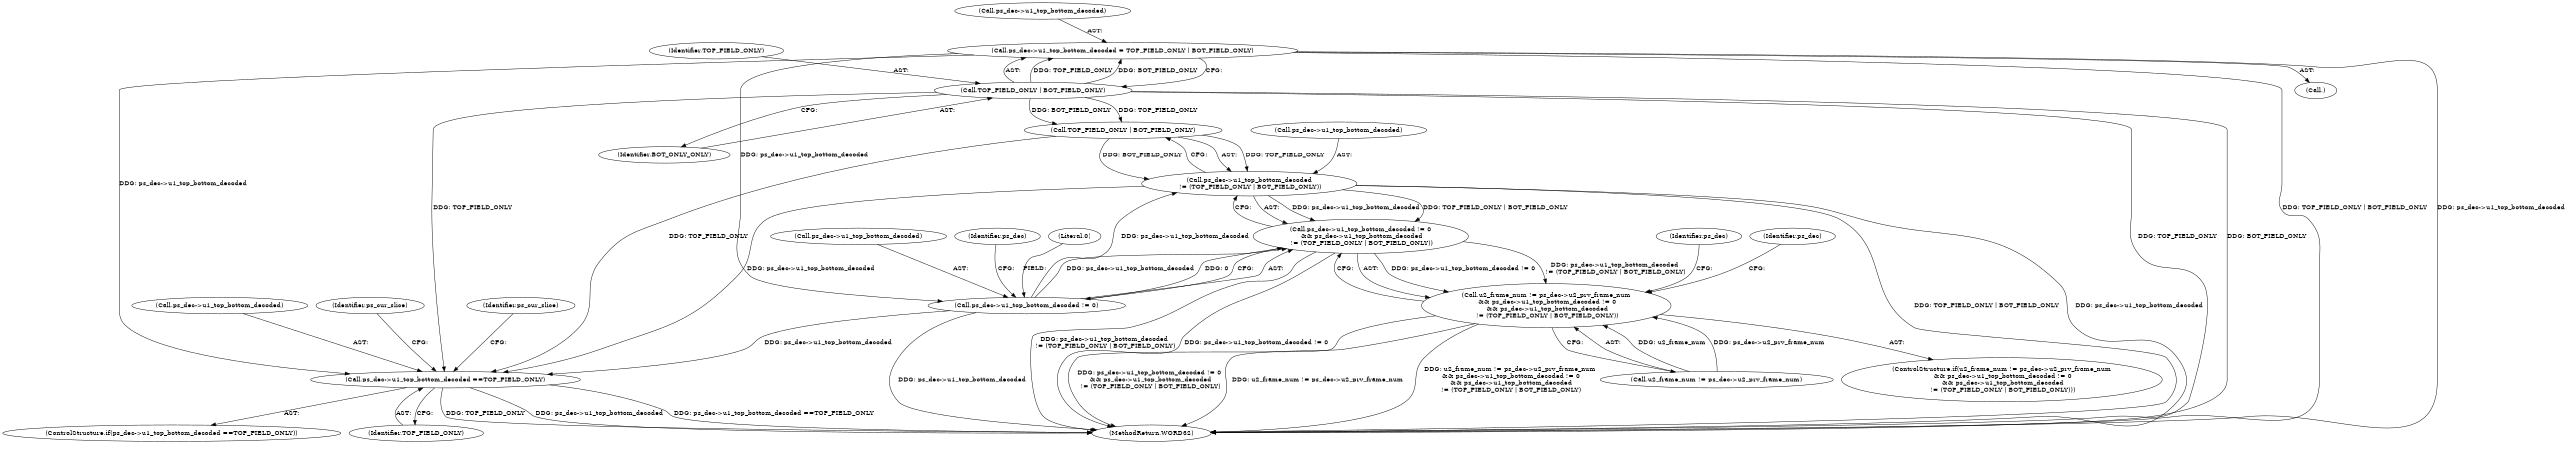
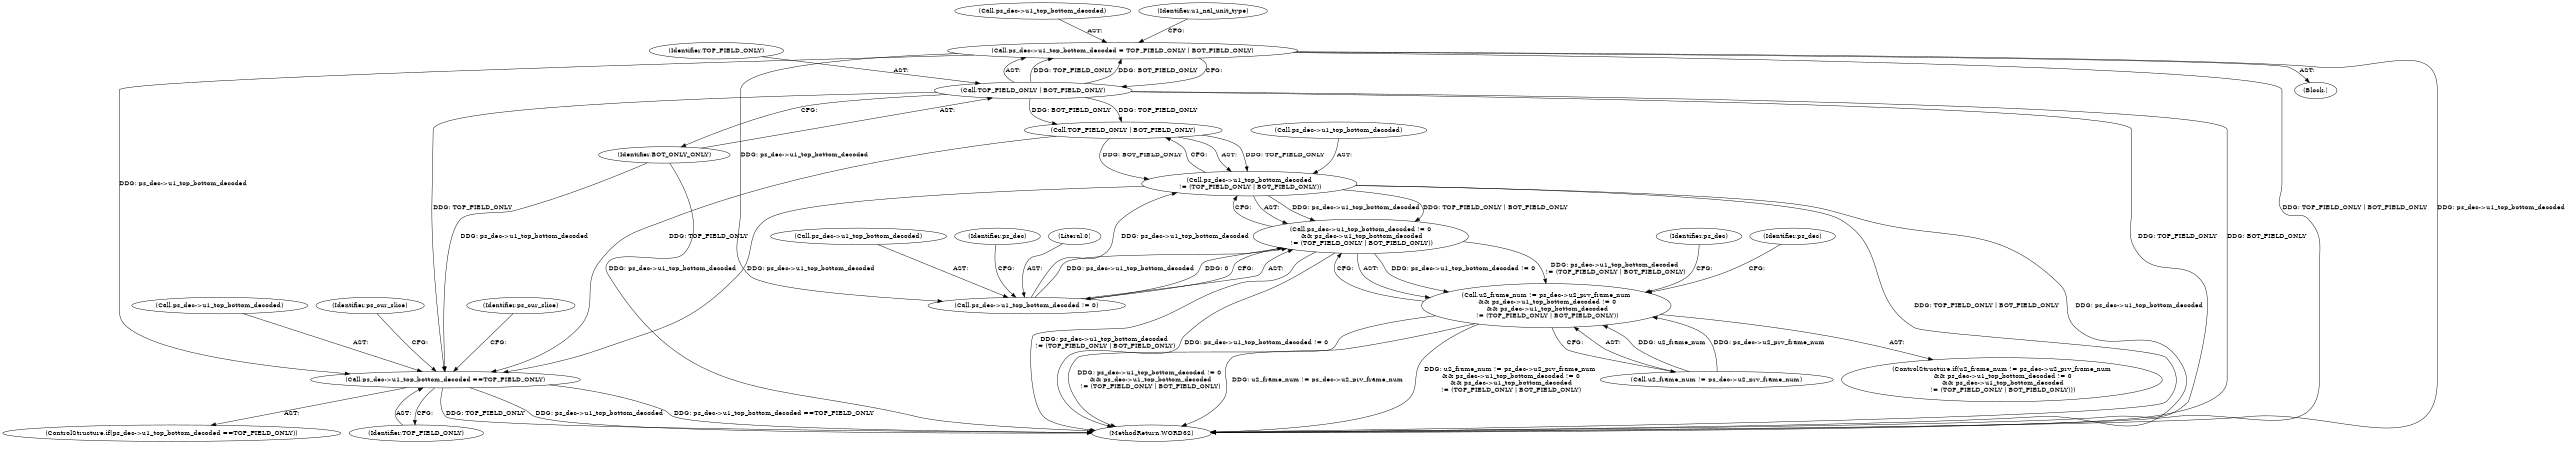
  digraph {
    n1 [label="(Call,ps_dec->u1_top_bottom_decoded = TOP_FIELD_ONLY | BOT_FIELD_ONLY)"]
    n2 [label="(Call,TOP_FIELD_ONLY | BOT_FIELD_ONLY)"]
    n3 [label="(Call,ps_dec->u1_top_bottom_decoded != 0)"]
    n4 [label="(Call,ps_dec->u1_top_bottom_decoded ==TOP_FIELD_ONLY)"]
    n5 [label="(MethodReturn,WORD32)"]
-   n6 [label="(Call,)"]
+   n6 [label="(Block,)"]
    n7 [label="(Call,TOP_FIELD_ONLY | BOT_FIELD_ONLY)"]
    n8 [label="(Identifier,BOT_ONLY_ONLY)"]
    n9 [label="(Call,ps_dec->u1_top_bottom_decoded != 0\n && ps_dec->u1_top_bottom_decoded\n != (TOP_FIELD_ONLY | BOT_FIELD_ONLY))"]
    n10 [label="(Call,ps_dec->u1_top_bottom_decoded\n != (TOP_FIELD_ONLY | BOT_FIELD_ONLY))"]
    n11 [label="(ControlStructure,if(ps_dec->u1_top_bottom_decoded ==TOP_FIELD_ONLY))"]
    n12 [label="(Identifier,TOP_FIELD_ONLY)"]
    n13 [label="(Call,u2_frame_num != ps_dec->u2_prv_frame_num\n && ps_dec->u1_top_bottom_decoded != 0\n && ps_dec->u1_top_bottom_decoded\n != (TOP_FIELD_ONLY | BOT_FIELD_ONLY))"]
    n14 [label="(Literal,0)"]
    n15 [label="(Call,u2_frame_num != ps_dec->u2_prv_frame_num)"]
    n16 [label="(ControlStructure,if(u2_frame_num != ps_dec->u2_prv_frame_num\n && ps_dec->u1_top_bottom_decoded != 0\n && ps_dec->u1_top_bottom_decoded\n != (TOP_FIELD_ONLY | BOT_FIELD_ONLY)))"]
    n17 [label="(Identifier,ps_dec)"]
    n18 [label="(Identifier,ps_dec)"]
    n19 [label="(Call,ps_dec->u1_top_bottom_decoded)"]
    n20 [label="(Call,ps_dec->u1_top_bottom_decoded)"]
    n21 [label="(Identifier,TOP_FIELD_ONLY)"]
    n22 [label="(Identifier,ps_cur_slice)"]
    n23 [label="(Call,ps_dec->u1_top_bottom_decoded)"]
+   n24 [label="(Identifier,u1_nal_unit_type)"]
    n25 [label="(Identifier,ps_dec)"]
    n26 [label="(Identifier,ps_cur_slice)"]
    n27 [label="(Call,ps_dec->u1_top_bottom_decoded)"]
    n1 -> n2 [label="CFG: "]
    n1 -> n3 [label="DDG: ps_dec->u1_top_bottom_decoded"]
    n1 -> n4 [label="DDG: ps_dec->u1_top_bottom_decoded"]
    n1 -> n5 [label="DDG: TOP_FIELD_ONLY | BOT_FIELD_ONLY"]
    n1 -> n5 [label="DDG: ps_dec->u1_top_bottom_decoded"]
    n1 -> n6 [label="AST: "]
    n2 -> n1 [label="AST: "]
    n2 -> n1 [label="DDG: TOP_FIELD_ONLY"]
    n2 -> n1 [label="DDG: BOT_FIELD_ONLY"]
    n2 -> n4 [label="DDG: TOP_FIELD_ONLY"]
    n2 -> n5 [label="DDG: TOP_FIELD_ONLY"]
    n2 -> n5 [label="DDG: BOT_FIELD_ONLY"]
    n2 -> n7 [label="DDG: TOP_FIELD_ONLY"]
    n2 -> n7 [label="DDG: BOT_FIELD_ONLY"]
    n2 -> n8 [label="CFG: "]
-   n3 -> n4 [label="DDG: ps_dec->u1_top_bottom_decoded"]
-   n3 -> n5 [label="DDG: ps_dec->u1_top_bottom_decoded"]
+   n8 -> n4 [label="DDG: ps_dec->u1_top_bottom_decoded"]
+   n8 -> n5 [label="DDG: ps_dec->u1_top_bottom_decoded"]
    n3 -> n9 [label="AST: "]
    n3 -> n9 [label="DDG: ps_dec->u1_top_bottom_decoded"]
    n3 -> n9 [label="DDG: 0"]
    n3 -> n10 [label="DDG: ps_dec->u1_top_bottom_decoded"]
    n4 -> n5 [label="DDG: TOP_FIELD_ONLY"]
    n4 -> n5 [label="DDG: ps_dec->u1_top_bottom_decoded"]
    n4 -> n5 [label="DDG: ps_dec->u1_top_bottom_decoded ==TOP_FIELD_ONLY"]
    n4 -> n11 [label="AST: "]
    n4 -> n12 [label="CFG: "]
    n7 -> n4 [label="DDG: TOP_FIELD_ONLY"]
    n7 -> n10 [label="AST: "]
    n7 -> n10 [label="DDG: TOP_FIELD_ONLY"]
    n7 -> n10 [label="DDG: BOT_FIELD_ONLY"]
    n8 -> n2 [label="AST: "]
    n9 -> n3 [label="CFG: "]
    n9 -> n5 [label="DDG: ps_dec->u1_top_bottom_decoded\n != (TOP_FIELD_ONLY | BOT_FIELD_ONLY)"]
    n9 -> n5 [label="DDG: ps_dec->u1_top_bottom_decoded != 0"]
    n9 -> n10 [label="CFG: "]
    n9 -> n13 [label="AST: "]
    n9 -> n13 [label="DDG: ps_dec->u1_top_bottom_decoded != 0"]
    n9 -> n13 [label="DDG: ps_dec->u1_top_bottom_decoded\n != (TOP_FIELD_ONLY | BOT_FIELD_ONLY)"]
    n10 -> n4 [label="DDG: ps_dec->u1_top_bottom_decoded"]
    n10 -> n5 [label="DDG: TOP_FIELD_ONLY | BOT_FIELD_ONLY"]
    n10 -> n5 [label="DDG: ps_dec->u1_top_bottom_decoded"]
    n10 -> n7 [label="CFG: "]
    n10 -> n9 [label="AST: "]
    n10 -> n9 [label="DDG: ps_dec->u1_top_bottom_decoded"]
    n10 -> n9 [label="DDG: TOP_FIELD_ONLY | BOT_FIELD_ONLY"]
    n12 -> n4 [label="AST: "]
    n13 -> n5 [label="DDG: u2_frame_num != ps_dec->u2_prv_frame_num\n && ps_dec->u1_top_bottom_decoded != 0\n && ps_dec->u1_top_bottom_decoded\n != (TOP_FIELD_ONLY | BOT_FIELD_ONLY)"]
    n13 -> n5 [label="DDG: ps_dec->u1_top_bottom_decoded != 0\n && ps_dec->u1_top_bottom_decoded\n != (TOP_FIELD_ONLY | BOT_FIELD_ONLY)"]
    n13 -> n5 [label="DDG: u2_frame_num != ps_dec->u2_prv_frame_num"]
    n13 -> n9 [label="CFG: "]
    n13 -> n15 [label="CFG: "]
    n13 -> n16 [label="AST: "]
-   n14 -> n3 [label="FIELD: "]
+   n14 -> n3 [label="AST: "]
    n15 -> n13 [label="AST: "]
    n15 -> n13 [label="DDG: u2_frame_num"]
    n15 -> n13 [label="DDG: ps_dec->u2_prv_frame_num"]
    n17 -> n13 [label="CFG: "]
    n18 -> n13 [label="CFG: "]
    n19 -> n1 [label="AST: "]
    n20 -> n3 [label="AST: "]
    n21 -> n2 [label="AST: "]
    n22 -> n4 [label="CFG: "]
    n23 -> n10 [label="AST: "]
+   n24 -> n1 [label="CFG: "]
    n25 -> n3 [label="CFG: "]
    n26 -> n4 [label="CFG: "]
    n27 -> n4 [label="AST: "]
  }
